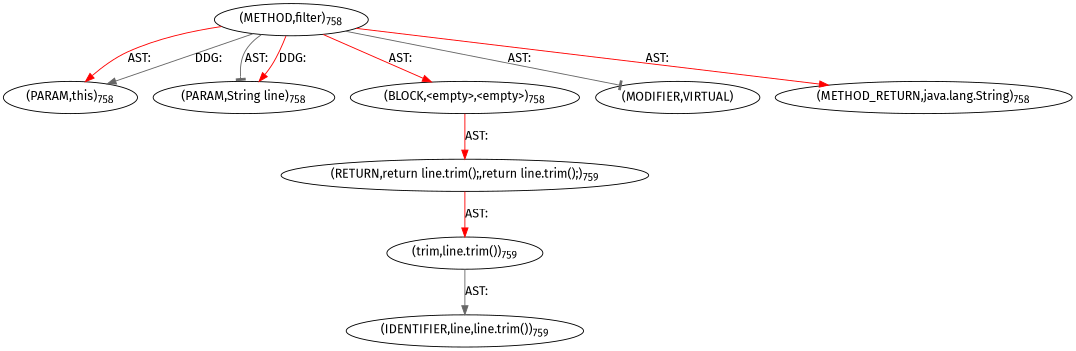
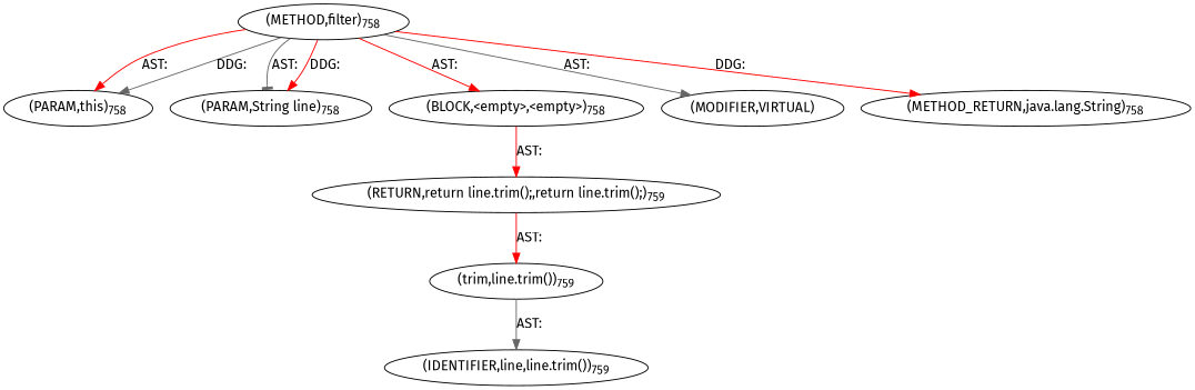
  digraph {
    fontname="Fira Sans"
    node [fontname="Fira Sans"]
    edge [arrowhead=normal color=red fontname="Fira Sans"]
    n1 [label=<(METHOD,filter)<SUB>758</SUB>>]
    n2 [label=<(PARAM,this)<SUB>758</SUB>>]
    n3 [label=<(PARAM,String line)<SUB>758</SUB>>]
    n4 [label=<(BLOCK,&lt;empty&gt;,&lt;empty&gt;)<SUB>758</SUB>>]
    n5 [label=<(MODIFIER,VIRTUAL)>]
    n6 [label=<(METHOD_RETURN,java.lang.String)<SUB>758</SUB>>]
    n7 [label=<(RETURN,return line.trim();,return line.trim();)<SUB>759</SUB>>]
    n8 [label=<(trim,line.trim())<SUB>759</SUB>>]
    n9 [label=<(IDENTIFIER,line,line.trim())<SUB>759</SUB>>]
    n1 -> n2 [label="AST: "]
    n1 -> n2 [color=gray40 label="DDG: "]
    n1 -> n3 [arrowhead=tee color=gray40 label="AST: "]
    n1 -> n3 [label="DDG: "]
    n1 -> n4 [label="AST: "]
-   n1 -> n5 [arrowhead=tee color=gray40 label="AST: "]
-   n1 -> n6 [label="AST: "]
+   n1 -> n5 [color=gray40 label="AST: "]
+   n1 -> n6 [label="DDG: "]
    n4 -> n7 [label="AST: "]
    n7 -> n8 [label="AST: "]
    n8 -> n9 [color=gray40 label="AST: "]
  }
